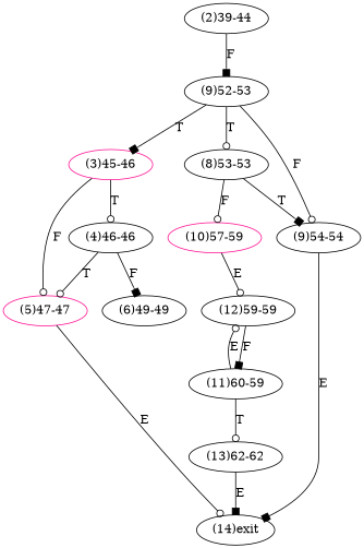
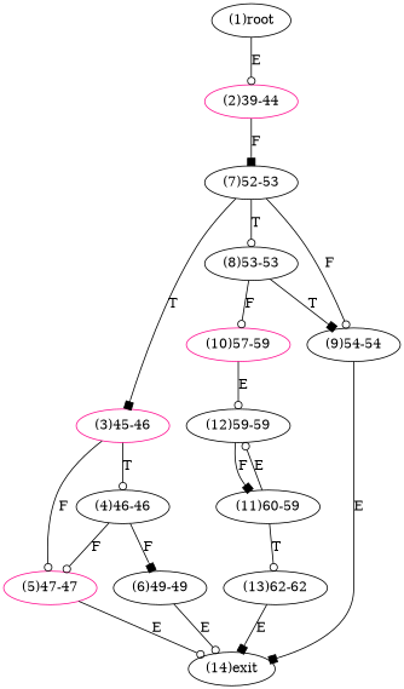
  digraph {
    node [color=black]
    edge [arrowhead=odot]
-   n2 [label="(2)39-44"]
-   n3 [label="(9)52-53"]
+   n1 [label="(1)root"]
+   n2 [color=deeppink label="(2)39-44"]
+   n3 [label="(7)52-53"]
    n4 [color=deeppink label="(3)45-46"]
    n5 [label="(4)46-46"]
    n6 [color=deeppink label="(5)47-47"]
    n7 [label="(8)53-53"]
    n8 [label="(9)54-54"]
    n9 [label="(6)49-49"]
    n10 [label="(14)exit"]
    n11 [color=deeppink label="(10)57-59"]
    n12 [label="(12)59-59"]
    n13 [label="(11)60-59"]
    n14 [label="(13)62-62"]
+   n1 -> n2 [label=E]
    n2 -> n3 [arrowhead=box label=F]
    n3 -> n4 [arrowhead=box label=T]
    n3 -> n7 [label=T]
    n3 -> n8 [label=F]
    n4 -> n5 [label=T]
    n4 -> n6 [label=F]
-   n5 -> n6 [label=T]
+   n5 -> n6 [label=F]
    n5 -> n9 [arrowhead=box label=F]
    n6 -> n10 [label=E]
    n7 -> n8 [arrowhead=box label=T]
    n7 -> n11 [label=F]
    n8 -> n10 [arrowhead=box label=E]
+   n9 -> n10 [label=E]
    n11 -> n12 [label=E]
    n12 -> n13 [arrowhead=box label=F]
    n13 -> n12 [label=E]
    n13 -> n14 [label=T]
    n14 -> n10 [arrowhead=box label=E]
  }
